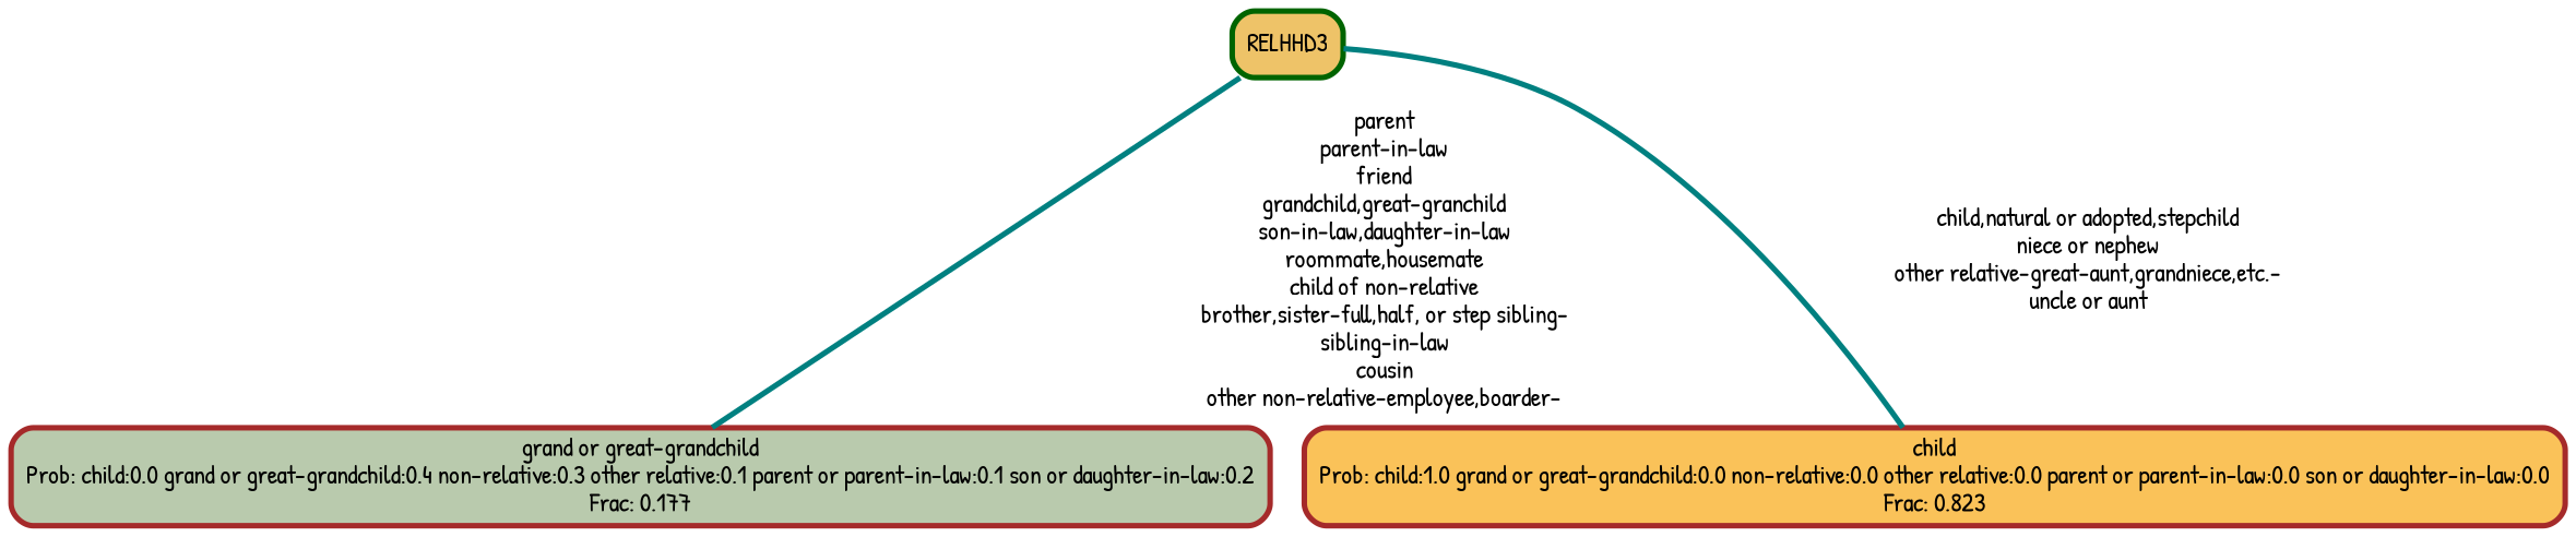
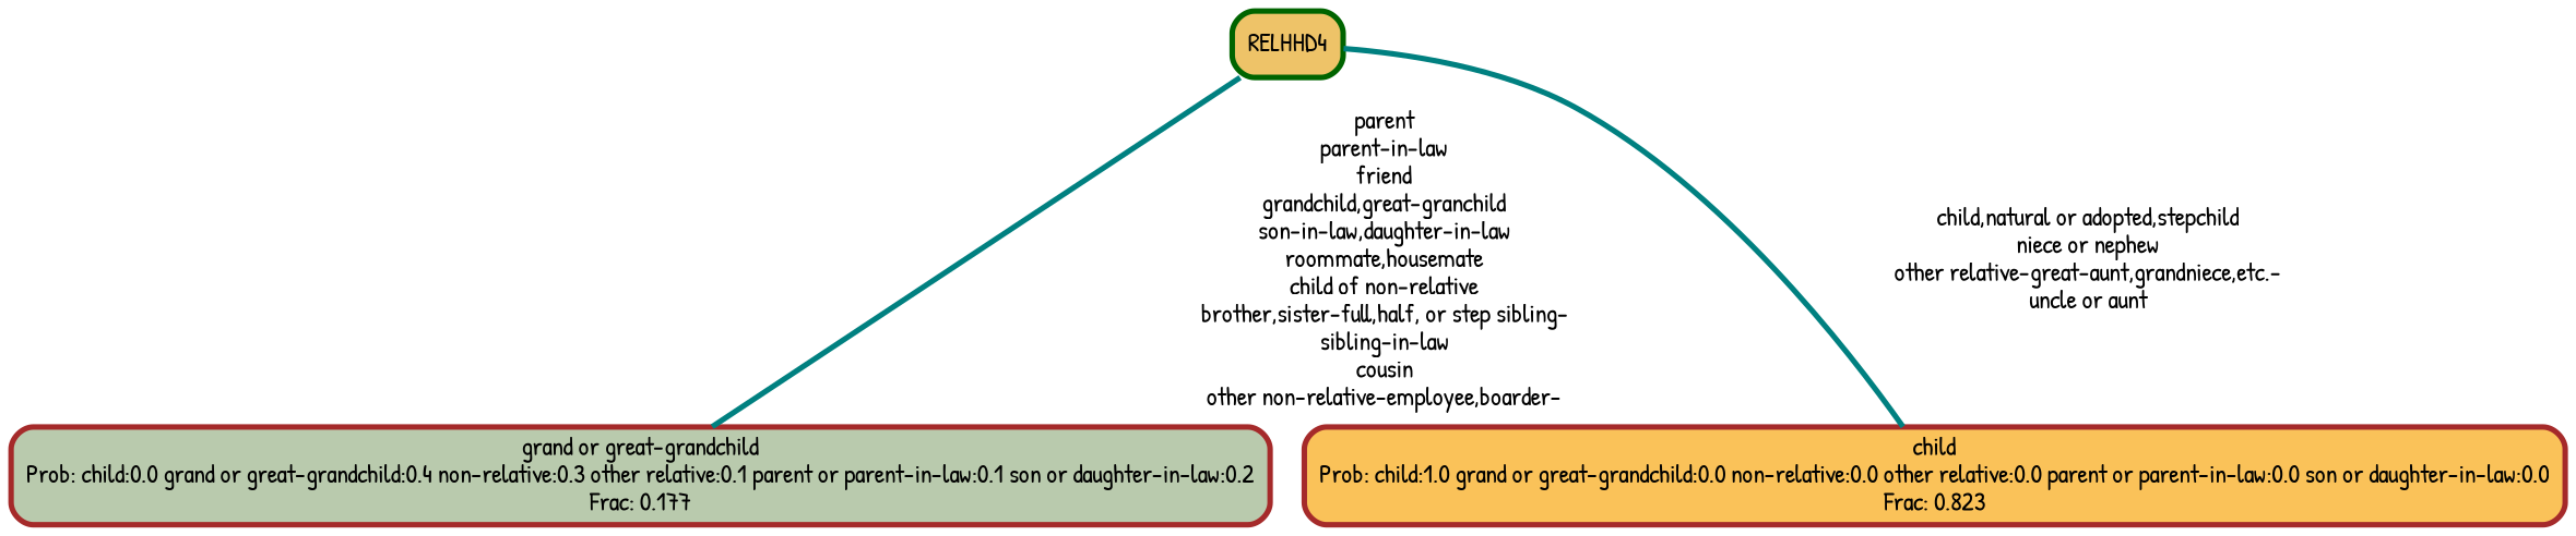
  graph {
    ranksep="0 equally"
    splines=straight
    fontname="Patrick Hand"
    node [color=brown fontcolor=black fontname="Patrick Hand" penwidth=3 shape=box style="filled, rounded"]
    edge [color=teal fontname="Patrick Hand" penwidth=3]
    n1 [fillcolor="#b9caad" label="grand or great-grandchild\nProb: child:0.0 grand or great-grandchild:0.4 non-relative:0.3 other relative:0.1 parent or parent-in-law:0.1 son or daughter-in-law:0.2\nFrac: 0.177"]
-   n2 [color=darkgreen fillcolor="#eec368" label=RELHHD3]
+   n2 [color=darkgreen fillcolor="#eec368" label=RELHHD4]
    n3 [fillcolor="#fac259" label="child\nProb: child:1.0 grand or great-grandchild:0.0 non-relative:0.0 other relative:0.0 parent or parent-in-law:0.0 son or daughter-in-law:0.0\nFrac: 0.823"]
    subgraph sub_1 {
      rank=same
    }
    n2 -- n1 [label=" parent\n parent-in-law\n friend\n grandchild,great-granchild\n son-in-law,daughter-in-law\n roommate,housemate\n child of non-relative\n brother,sister-full,half, or step sibling-\n sibling-in-law\n cousin\n other non-relative-employee,boarder-"]
    n2 -- n3 [label=" child,natural or adopted,stepchild\n niece or nephew\n other relative-great-aunt,grandniece,etc.-\n uncle or aunt"]
  }
